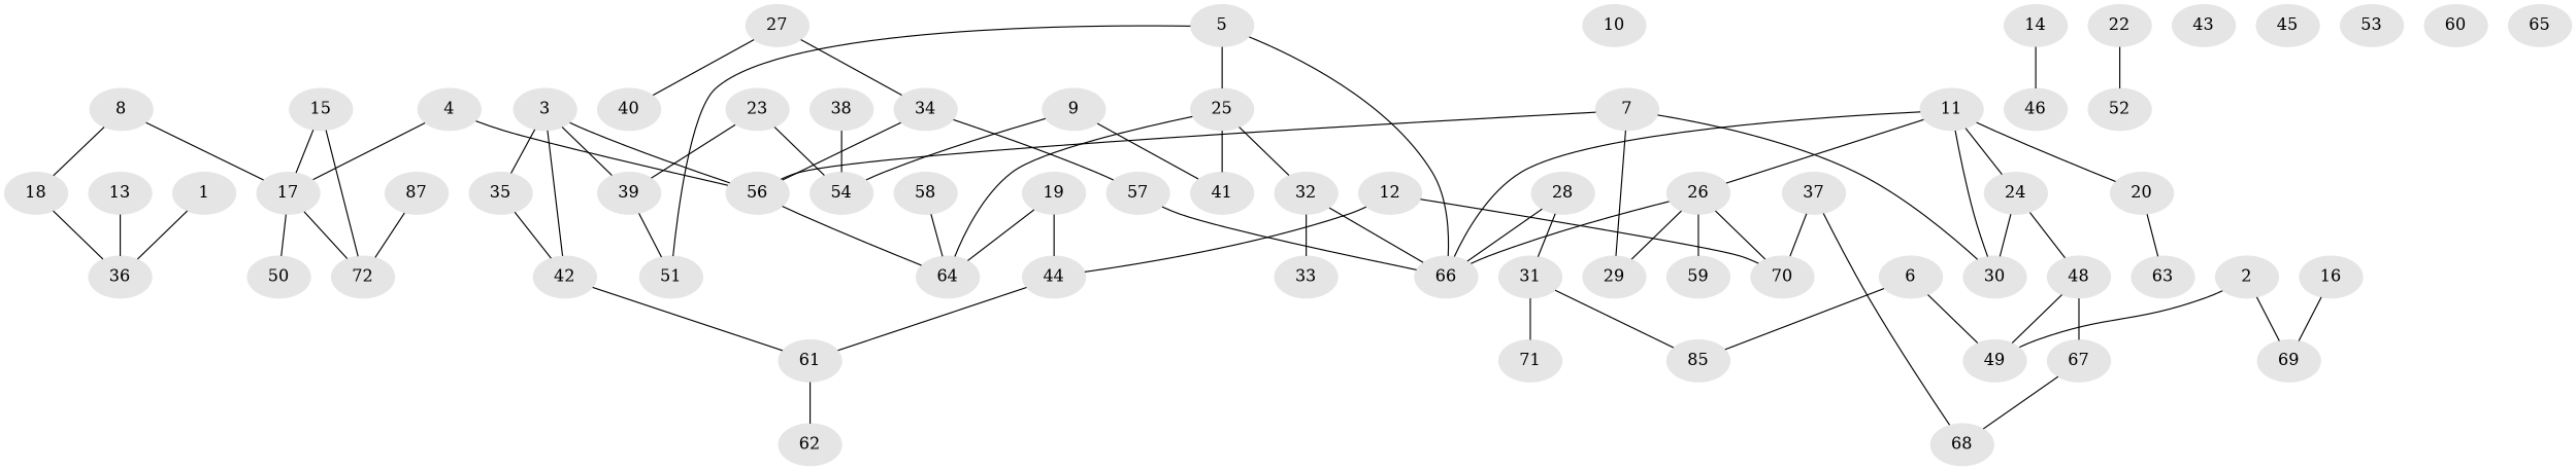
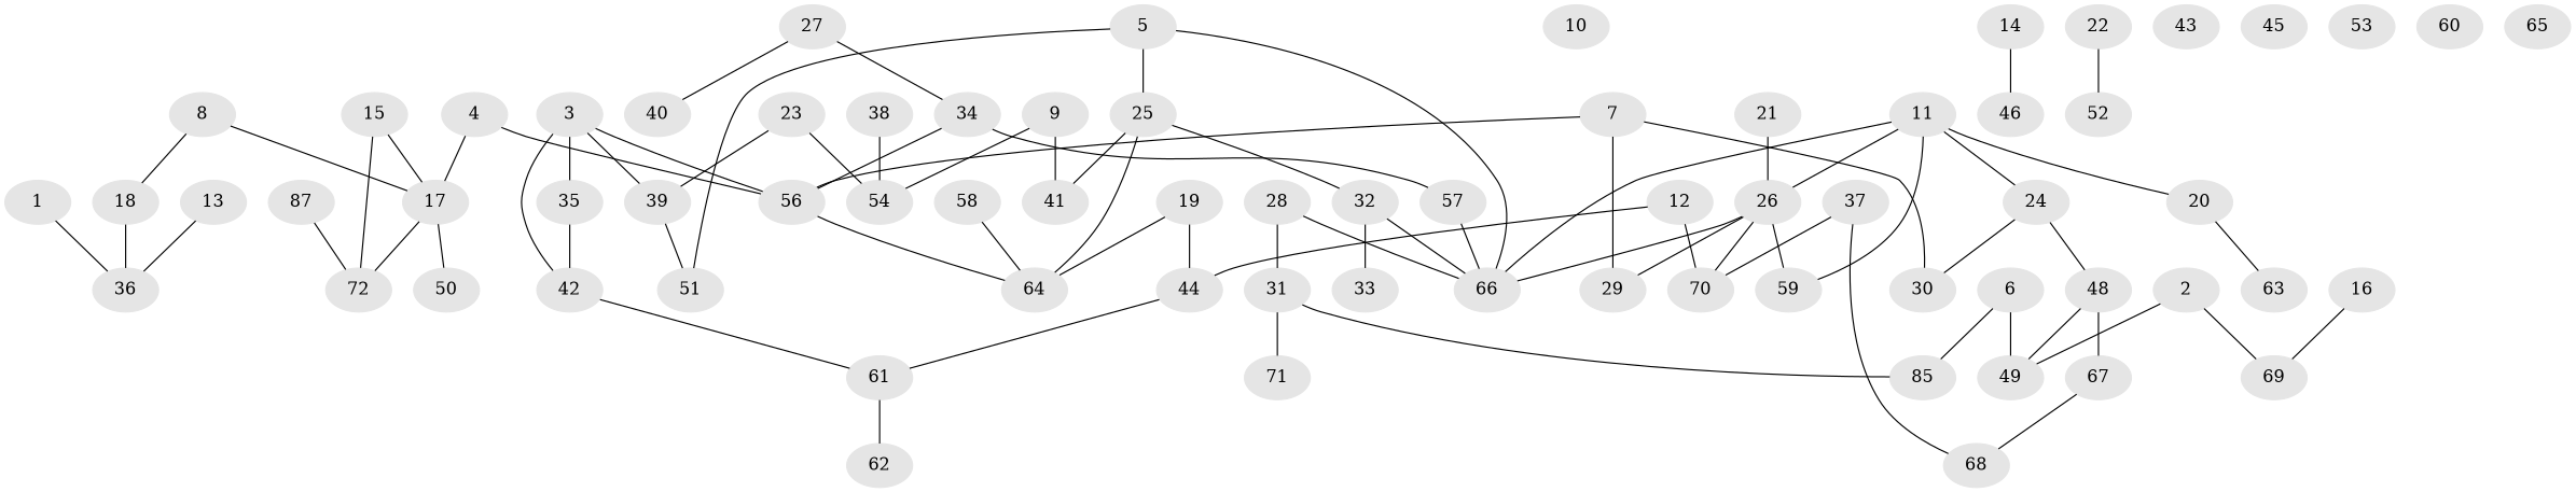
  graph {
    node [color=gray90 style=filled]
    1
    36
    2
    49
    69
    58
    64
    3
    35
    39
    42
    56
    51
    61
    4
    17
    72
    50
    5
    25
    66
    41
    32
    6
    n25 [label=85]
    7
    29
    30
    8
    18
    9
    54
    10
    11
    20
    24
    26
    59
    63
    48
    70
    12
    44
    13
    14
    46
    15
    16
    31
    71
    19
+   21
    22
    52
    23
    67
    33
    27
    34
    40
    57
    28
    37
    68
    38
    62
    43
    45
    n69 [label=87]
    53
    60
    65
    1 -- 36
    2 -- 49
    2 -- 69
    58 -- 64
    3 -- 35
    3 -- 39
    3 -- 42
    3 -- 56
    35 -- 42
    39 -- 51
    42 -- 61
    56 -- 64
    61 -- 62
    4 -- 56
    4 -- 17
    17 -- 72
    17 -- 50
    5 -- 51
    5 -- 25
    5 -- 66
    25 -- 64
    25 -- 41
    25 -- 32
    32 -- 66
    32 -- 33
    6 -- 49
    6 -- n25
    7 -- 56
    7 -- 29
    7 -- 30
    8 -- 17
    8 -- 18
    18 -- 36
    9 -- 41
    9 -- 54
    11 -- 66
    11 -- 20
    11 -- 24
    11 -- 26
-   11 -- 30
+   11 -- 59
    20 -- 63
    24 -- 30
    24 -- 48
    26 -- 66
    26 -- 29
    26 -- 59
    26 -- 70
    48 -- 49
    48 -- 67
    12 -- 70
    12 -- 44
    44 -- 61
    13 -- 36
    14 -- 46
    15 -- 17
    15 -- 72
    16 -- 69
    31 -- n25
    31 -- 71
    19 -- 64
    19 -- 44
+   21 -- 26
    22 -- 52
    23 -- 39
    23 -- 54
    67 -- 68
    27 -- 34
    27 -- 40
    34 -- 56
    34 -- 57
    57 -- 66
    28 -- 66
    28 -- 31
    37 -- 70
    37 -- 68
    38 -- 54
    n69 -- 72
  }
